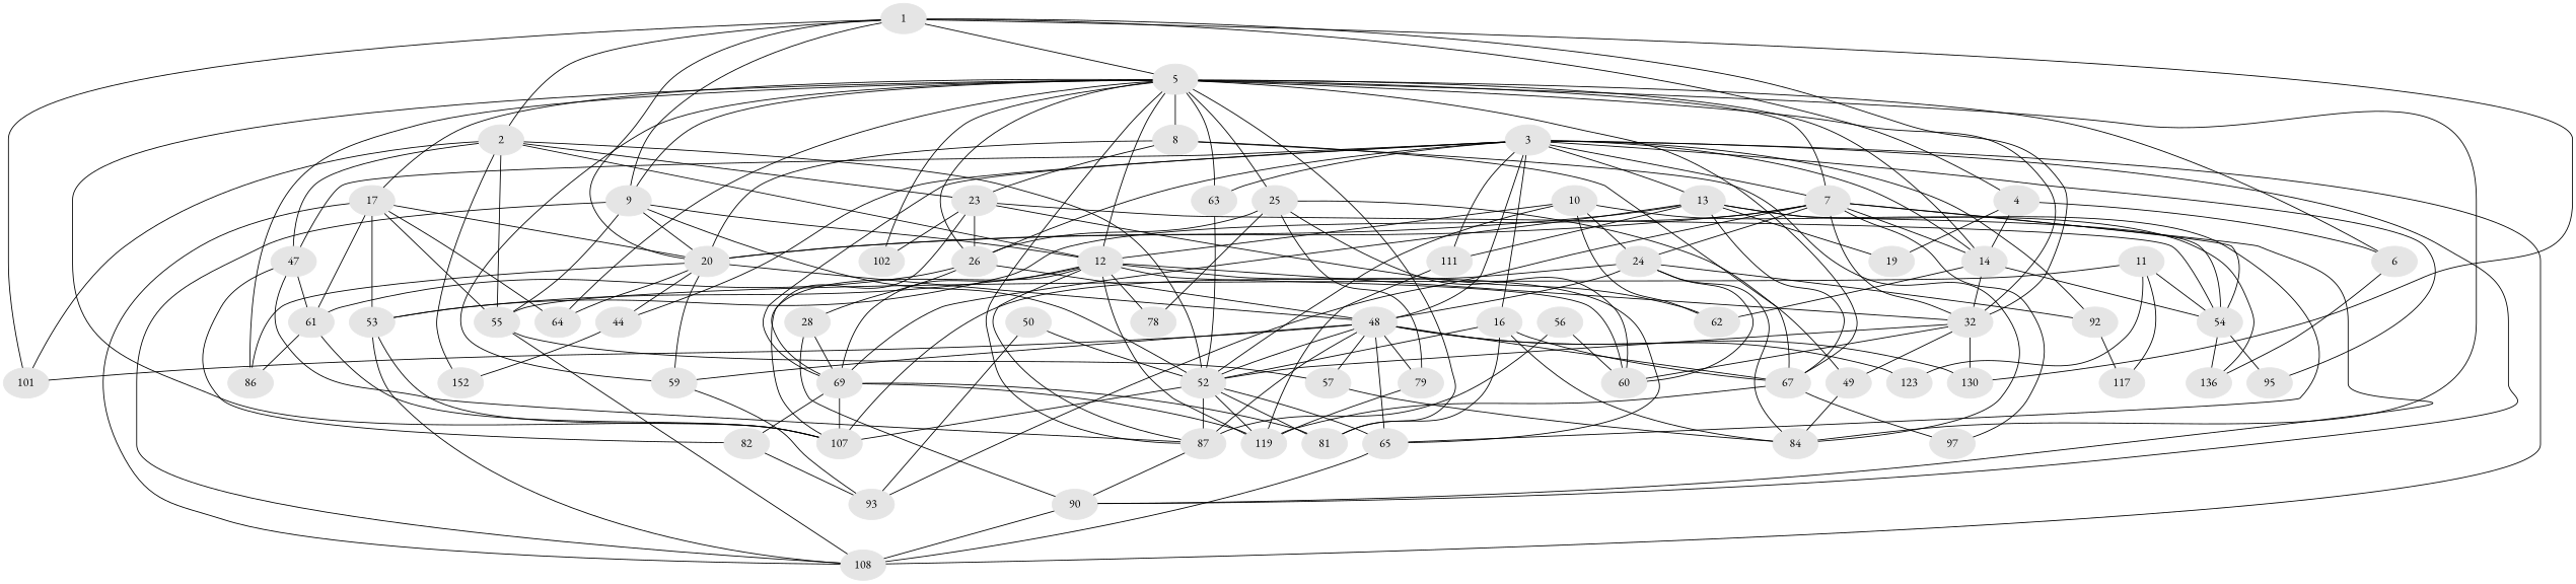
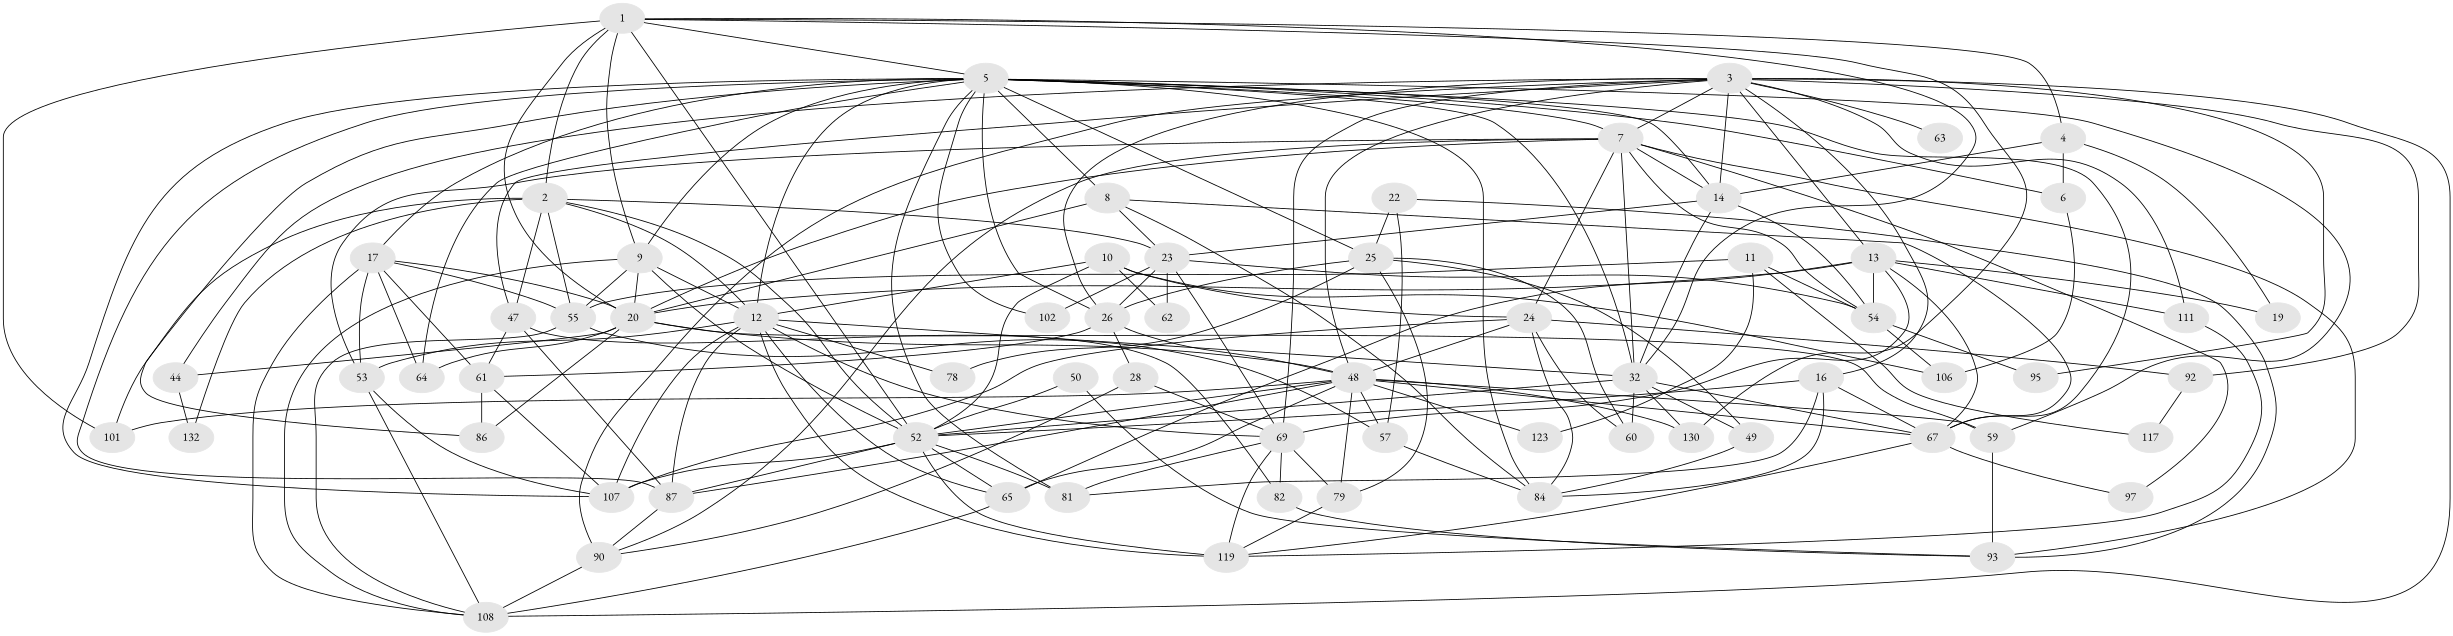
  graph {
    fontname="EB Garamond"
    node [color=gray90 fontname="EB Garamond" style=filled]
    edge [fontname="EB Garamond"]
    1 [super="+18+99"]
    2 [super="+40+33"]
    4
    5 [super="+45+76+21"]
    9 [super="+85+42"]
    20 [super="+27"]
    32 [super="+35+96"]
    52 [super="+65+72"]
    101
    130
    12 [super="+118+100+68"]
    23 [super="+124+70"]
    47
    55 [super="+131"]
-   132 [label=152]
+   132
    14 [super="+126"]
    6 [super="+37"]
    19
    7 [super="+122+31+121"]
    26 [super="+77"]
    63
    8 [super="+98"]
    17 [super="+41"]
    25 [super="+112+103"]
    59
    64
    67 [super="+135+71"]
    81
    84 [super="+109"]
    86
    87 [super="+91"]
    102
    107 [super="+120"]
    108 [super="+127+110"]
    44
    48 [super="+58+51"]
    60
    49
    n39 [label=65 super="+88"]
    119 [super="+137"]
    69 [super="+116"]
    53 [super="+104"]
    78
    54 [super="+125"]
    62
    61 [super="+73"]
    82
    57
    3 [super="+15+80"]
    13 [super="+38"]
    16 [super="+46"]
    90 [super="+94"]
    92
    95
    111
    24 [super="+29"]
    93
    97
    28 [super="+39"]
    123
    79 [super="+133"]
    117
-   106 [label=136]
-   56
+   106
    10 [super="+34"]
    11
+   22 [super="+30"]
    50
    1 -- 2
    1 -- 4
    1 -- 5
    1 -- 9
    1 -- 20
    1 -- 32
-   63 -- 52
+   1 -- 52
    1 -- 101
    1 -- 130
    2 -- 52
    2 -- 101
    2 -- 12
    2 -- 23
    2 -- 47
    2 -- 55
    2 -- 132
    4 -- 14
    4 -- 6
    4 -- 19
    5 -- 9
    5 -- 32
    5 -- 12
    5 -- 14 [weight=2]
    5 -- 6
    5 -- 7
    5 -- 26
-   5 -- 63
    5 -- 8
    5 -- 17
    5 -- 25
    5 -- 59
    5 -- 64
    5 -- 67 [weight=2]
    5 -- 81
    5 -- 84
    5 -- 86
    5 -- 87
    5 -- 102
    5 -- 107
    9 -- 20
    9 -- 52
    9 -- 12
    9 -- 55
    9 -- 108
    20 -- 59
    20 -- 64
    20 -- 86
    20 -- 44
    20 -- 48
    32 -- 52
    32 -- 130
+   32 -- 67
    32 -- 60
    32 -- 49
    52 -- 81
    52 -- 87
    52 -- 107 [weight=2]
    52 -- n39
    52 -- 119
    12 -- 32
    12 -- 87
    12 -- 107
-   12 -- 60
    12 -- n39
    12 -- 119
    12 -- 69
    12 -- 53
    12 -- 78
    23 -- 26
    23 -- 102
    23 -- 69
    23 -- 54
    23 -- 62
    47 -- 87
    47 -- 61
    47 -- 82
    55 -- 108
    55 -- 57
    14 -- 32 [weight=2]
-   14 -- 62
+   14 -- 23
    14 -- 54
    6 -- 106
    7 -- 20 [weight=2]
    7 -- 32
    7 -- 14
    7 -- 53
    7 -- 54
    7 -- 90
    7 -- 24
    7 -- 93
    7 -- 97
    26 -- 48
    26 -- 61 [weight=2]
    26 -- 28
    8 -- 20
    8 -- 23 [weight=2]
    8 -- 67
    8 -- 84
    17 -- 20
    17 -- 55
    17 -- 64
    17 -- 108
    17 -- 53
    17 -- 61
    25 -- 26
    25 -- 60
    25 -- 49
    25 -- 78
    25 -- 79
    59 -- 93
    67 -- 119
    67 -- 97
    87 -- 90
    44 -- 132
    48 -- 52
    48 -- 101
    48 -- 130
    48 -- 59
    48 -- 67
    48 -- 87
    48 -- n39
    48 -- 57
    48 -- 123
    48 -- 79
    49 -- 84
    n39 -- 108
    69 -- 81
-   69 -- 107
+   69 -- 79
    69 -- 119
    69 -- 82
    53 -- 107
    53 -- 108
    54 -- 95
    54 -- 106
    61 -- 86
    61 -- 107
    82 -- 93
    57 -- 84
    3 -- 47
    3 -- 14
    3 -- 7
    3 -- 26
    3 -- 63
    3 -- 108
    3 -- 44
    3 -- 48
    3 -- 69
    3 -- 13
    3 -- 16
    3 -- 90
    3 -- 92
    3 -- 95
    3 -- 111
    13 -- 20
    13 -- 19
    13 -- 67
    13 -- n39
    13 -- 69
    13 -- 54
    13 -- 111
    16 -- 52
    16 -- 67
    16 -- 81
    16 -- 84
    90 -- 108 [weight=2]
    92 -- 117
    111 -- 119
    24 -- 84
    24 -- 107
    24 -- 48
    24 -- 60
    24 -- 92
    28 -- 69
    28 -- 90
    79 -- 119
-   56 -- 87
-   56 -- 60
    10 -- 52
    10 -- 12
    10 -- 62
    10 -- 24
    10 -- 106
    11 -- 55
    11 -- 54
    11 -- 123
    11 -- 117
+   22 -- 25 [weight=2]
+   22 -- 57
+   22 -- 93
    50 -- 52
    50 -- 93
  }
